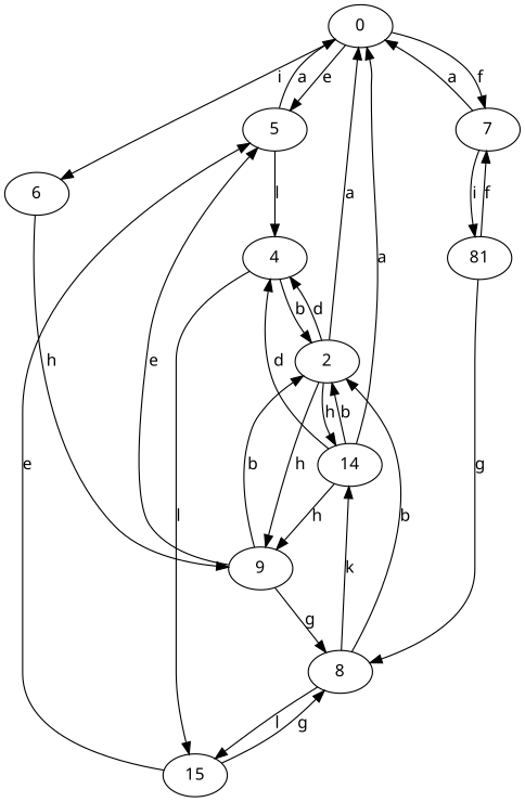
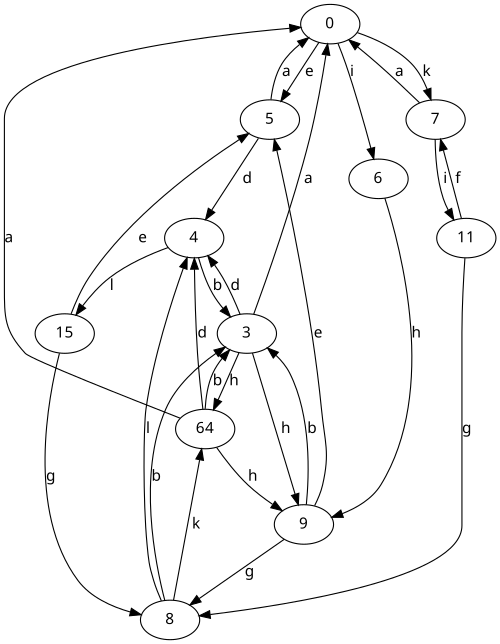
  strict digraph {
    fontname="Noto Sans"
    node [fontname="Noto Sans"]
    edge [fontname="Noto Sans"]
    0
    5
    6
    7
    4
    9
-   11 [label=81]
-   2
-   14
+   11
+   2 [label=3]
+   14 [label=64]
    15
    8
    0 -> 5 [label=e]
    0 -> 6 [label=i]
-   0 -> 7 [label=f]
+   0 -> 7 [label=k]
    5 -> 0 [label=a]
-   5 -> 4 [label=l]
+   5 -> 4 [label=d]
    6 -> 9 [label=h]
    7 -> 0 [label=a]
    7 -> 11 [label=i]
    4 -> 2 [label=b]
    4 -> 15 [label=l]
    9 -> 5 [label=e]
    9 -> 2 [label=b]
    9 -> 8 [label=g]
    11 -> 7 [label=f]
    11 -> 8 [label=g]
    2 -> 0 [label=a]
    2 -> 4 [label=d]
    2 -> 9 [label=h]
    2 -> 14 [label=h]
    14 -> 0 [label=a]
    14 -> 4 [label=d]
    14 -> 9 [label=h]
    14 -> 2 [label=b]
    15 -> 5 [label=e]
    15 -> 8 [label=g]
    8 -> 2 [label=b]
    8 -> 14 [label=k]
-   8 -> 15 [label=l]
+   8 -> 4 [label=l]
  }
